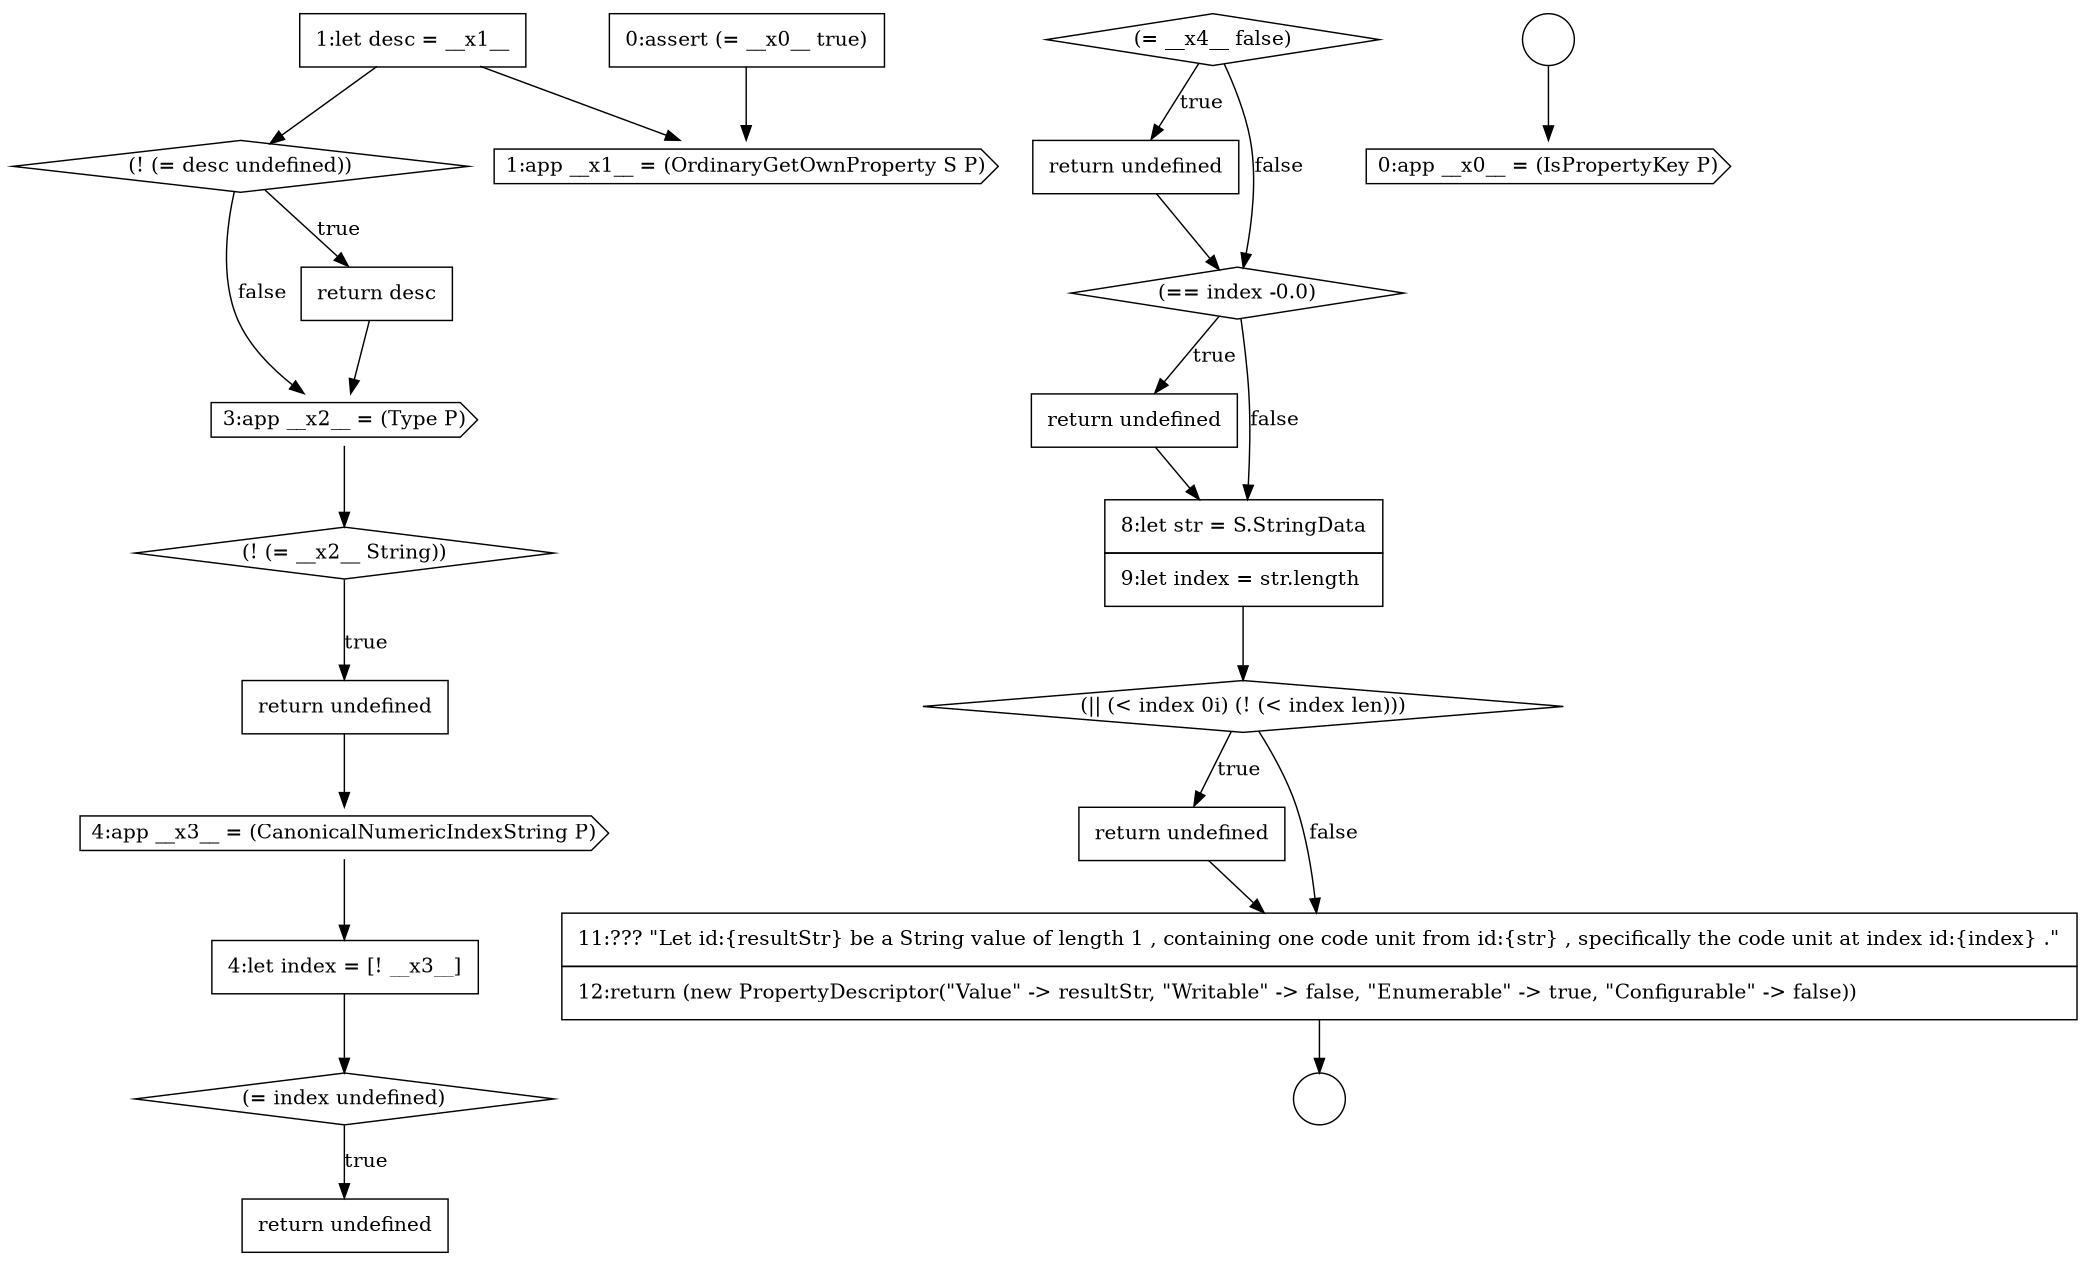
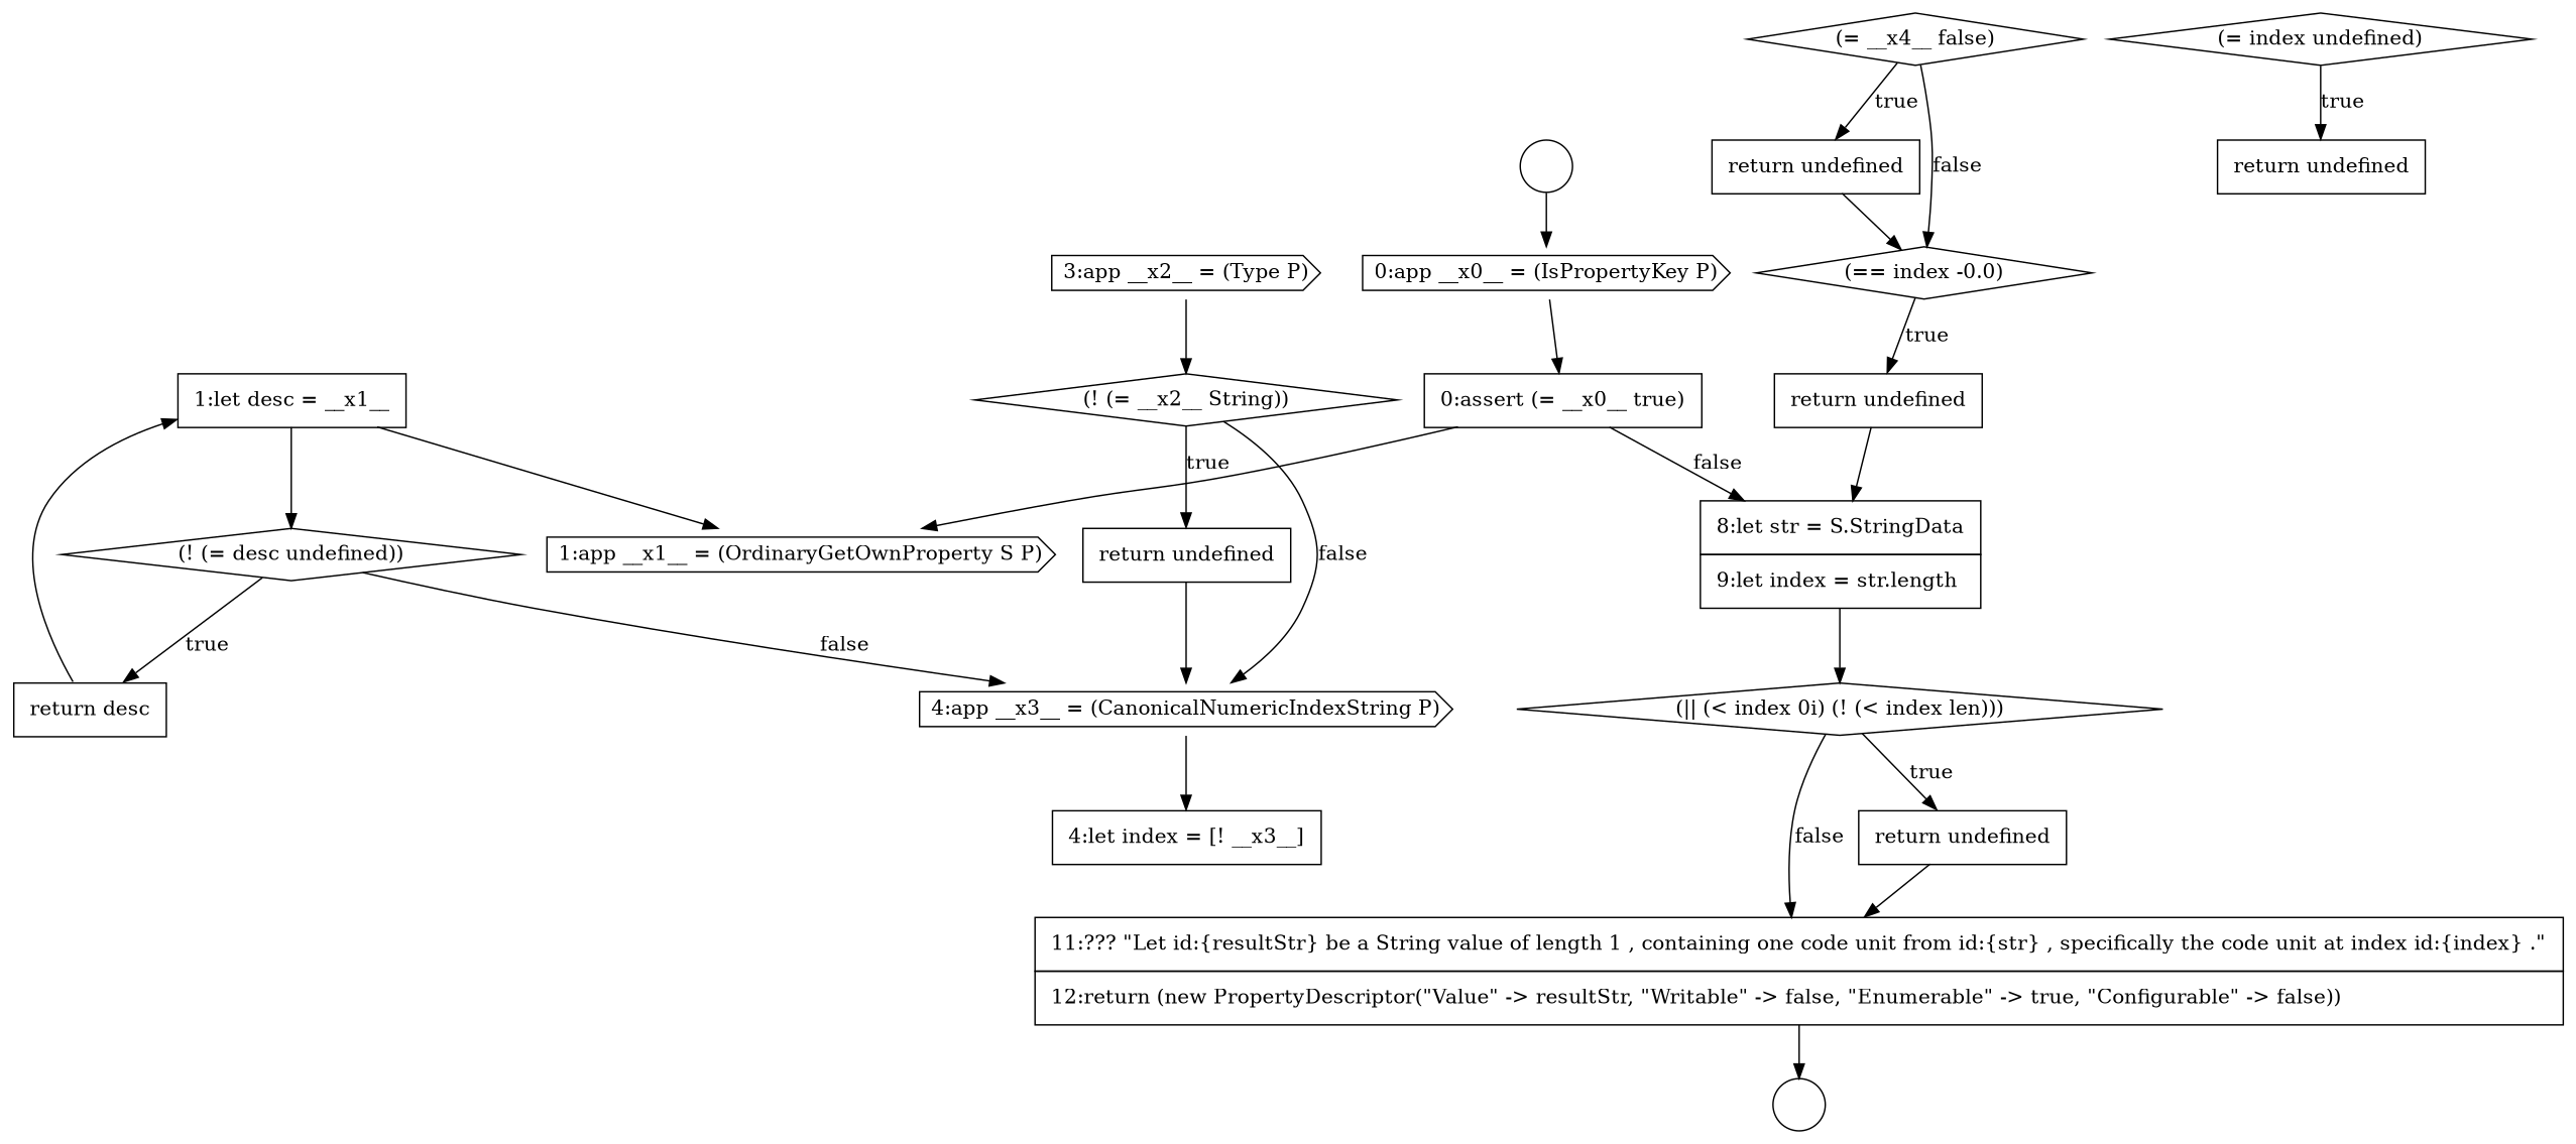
  digraph {
    node [color=black fillcolor=white shape=none style=filled]
    edge [color=black]
    n1 [label=<<font color="black">     <table border="0" cellborder="1" cellspacing="0" cellpadding="10">       <tr><td align="left">1:let desc = __x1__</td></tr>     </table>   </font>> margin=0]
    n2 [label=<<font color="black">(! (= desc undefined))</font>> shape=diamond]
    n3 [label=<<font color="black">1:app __x1__ = (OrdinaryGetOwnProperty S P)</font>> shape=cds]
    n4 [label=<<font color="black">3:app __x2__ = (Type P)</font>> shape=cds]
    n5 [label=<<font color="black">     <table border="0" cellborder="1" cellspacing="0" cellpadding="10">       <tr><td align="left">return desc</td></tr>     </table>   </font>> margin=0]
    n6 [label=<<font color="black">(= __x4__ false)</font>> shape=diamond]
    n7 [label=<<font color="black">     <table border="0" cellborder="1" cellspacing="0" cellpadding="10">       <tr><td align="left">return undefined</td></tr>     </table>   </font>> margin=0]
    n8 [label=<<font color="black">(== index -0.0)</font>> shape=diamond]
    n9 [label=<<font color="black">     <table border="0" cellborder="1" cellspacing="0" cellpadding="10">       <tr><td align="left">return undefined</td></tr>     </table>   </font>> margin=0]
    n10 [label=<<font color="black">     <table border="0" cellborder="1" cellspacing="0" cellpadding="10">       <tr><td align="left">8:let str = S.StringData</td></tr>       <tr><td align="left">9:let index = str.length</td></tr>     </table>   </font>> margin=0]
    n11 [label=" " shape=circle]
    n12 [label=<<font color="black">     <table border="0" cellborder="1" cellspacing="0" cellpadding="10">       <tr><td align="left">return undefined</td></tr>     </table>   </font>> margin=0]
    n13 [label=<<font color="black">     <table border="0" cellborder="1" cellspacing="0" cellpadding="10">       <tr><td align="left">11:??? &quot;Let id:{resultStr} be a String value of length 1 , containing one code unit from id:{str} , specifically the code unit at index id:{index} .&quot;</td></tr>       <tr><td align="left">12:return (new PropertyDescriptor(&quot;Value&quot; -&gt; resultStr, &quot;Writable&quot; -&gt; false, &quot;Enumerable&quot; -&gt; true, &quot;Configurable&quot; -&gt; false))</td></tr>     </table>   </font>> margin=0]
    n14 [label=<<font color="black">4:app __x3__ = (CanonicalNumericIndexString P)</font>> shape=cds]
    n15 [label=<<font color="black">     <table border="0" cellborder="1" cellspacing="0" cellpadding="10">       <tr><td align="left">4:let index = [! __x3__]</td></tr>     </table>   </font>> margin=0]
    n16 [label=<<font color="black">(= index undefined)</font>> shape=diamond]
    n17 [label=<<font color="black">     <table border="0" cellborder="1" cellspacing="0" cellpadding="10">       <tr><td align="left">return undefined</td></tr>     </table>   </font>> margin=0]
    n18 [label=<<font color="black">0:app __x0__ = (IsPropertyKey P)</font>> shape=cds]
    n19 [label=<<font color="black">     <table border="0" cellborder="1" cellspacing="0" cellpadding="10">       <tr><td align="left">0:assert (= __x0__ true)</td></tr>     </table>   </font>> margin=0]
    n20 [label=<<font color="black">(! (= __x2__ String))</font>> shape=diamond]
    n21 [label=<<font color="black">     <table border="0" cellborder="1" cellspacing="0" cellpadding="10">       <tr><td align="left">return undefined</td></tr>     </table>   </font>> margin=0]
    n22 [label=<<font color="black">(|| (&lt; index 0i) (! (&lt; index len)))</font>> shape=diamond]
    n23 [label=" " shape=circle]
    n1 -> n2
    n1 -> n3
-   n2 -> n4 [label=<<font color="black">false</font>>]
+   n2 -> n14 [label=<<font color="black">false</font>>]
    n2 -> n5 [label=<<font color="black">true</font>>]
    n4 -> n20
-   n5 -> n4
+   n5 -> n1
    n6 -> n7 [label=<<font color="black">true</font>>]
    n6 -> n8 [label=<<font color="black">false</font>>]
    n7 -> n8
    n8 -> n9 [label=<<font color="black">true</font>>]
-   n8 -> n10 [label=<<font color="black">false</font>>]
+   n19 -> n10 [label=<<font color="black">false</font>>]
    n9 -> n10
    n10 -> n22
    n12 -> n13
    n13 -> n11
    n14 -> n15
-   n15 -> n16
    n16 -> n21 [label=<<font color="black">true</font>>]
    n17 -> n14
+   n18 -> n19
    n19 -> n3
+   n20 -> n14 [label=<<font color="black">false</font>>]
    n20 -> n17 [label=<<font color="black">true</font>>]
    n22 -> n12 [label=<<font color="black">true</font>>]
    n22 -> n13 [label=<<font color="black">false</font>>]
    n23 -> n18
  }
